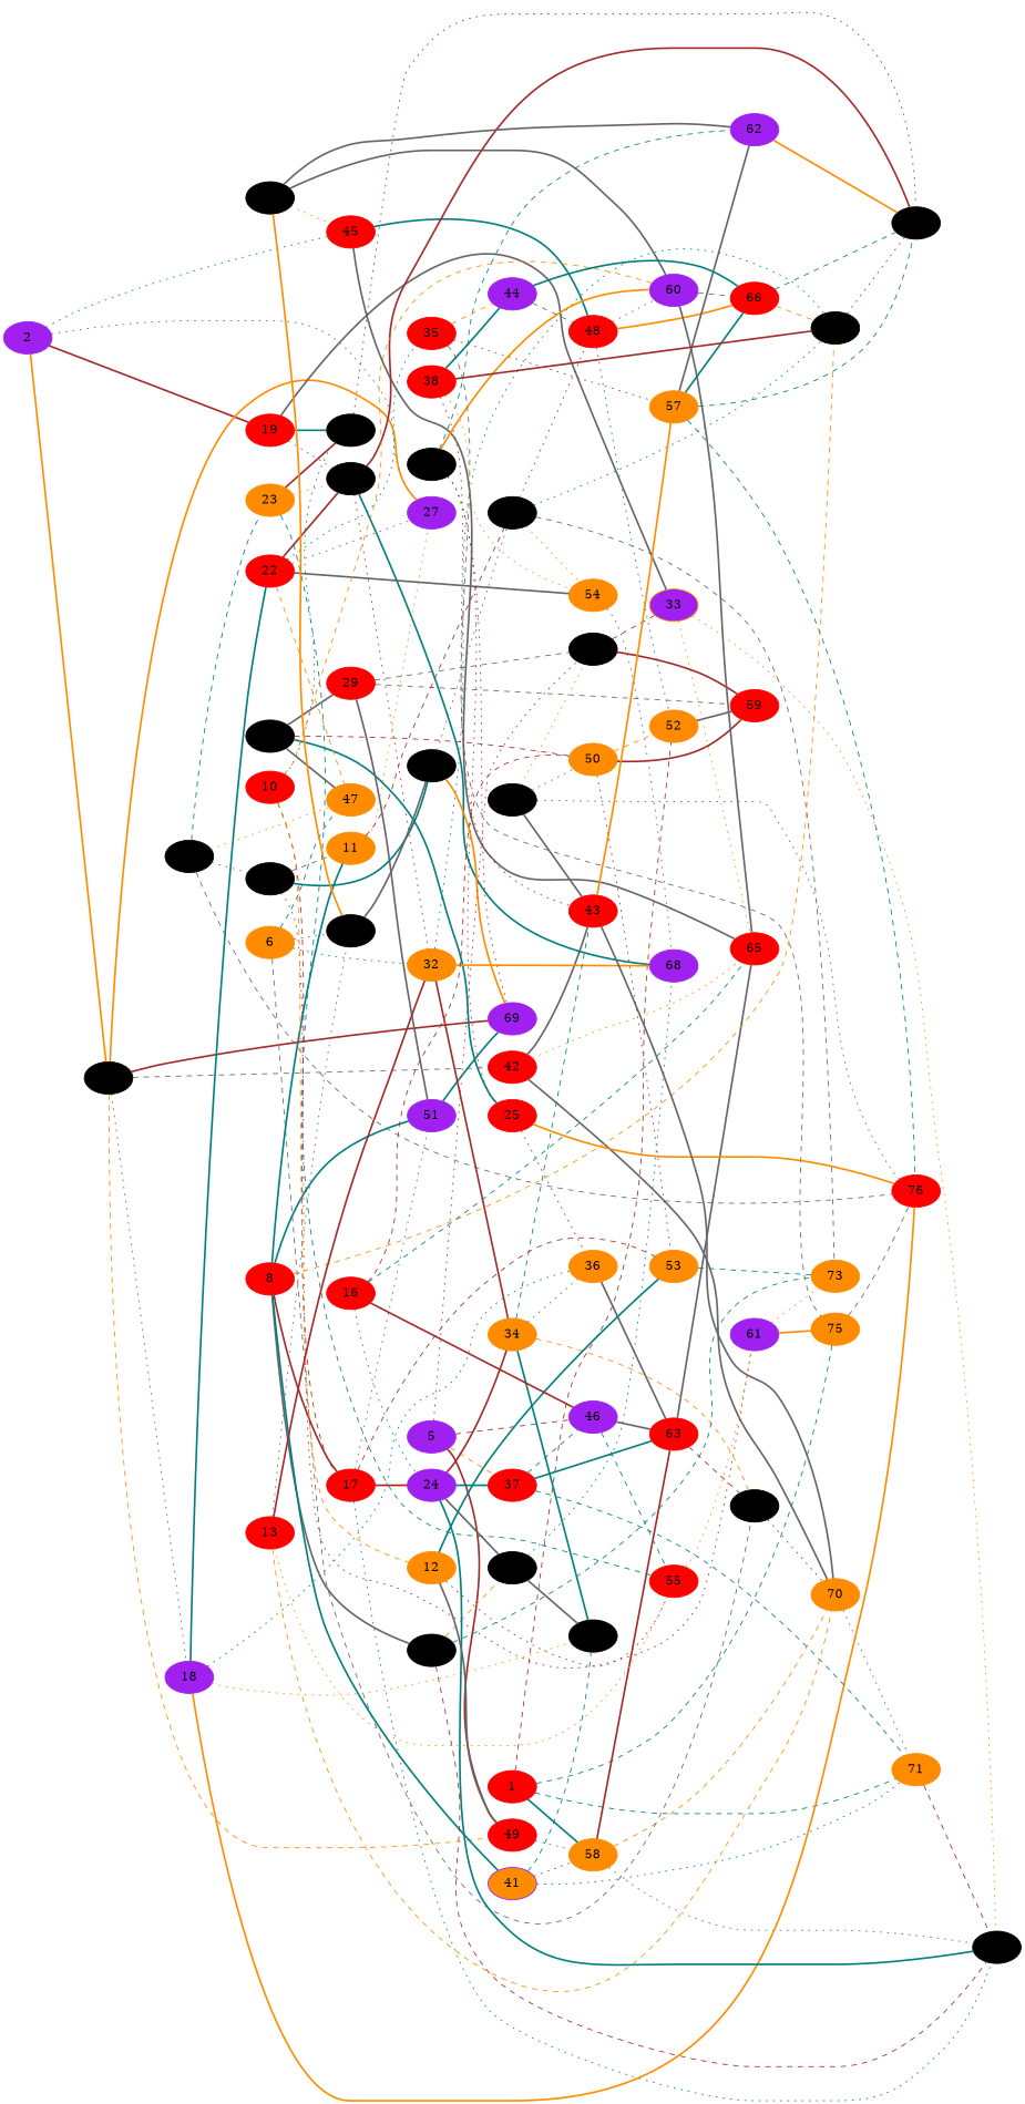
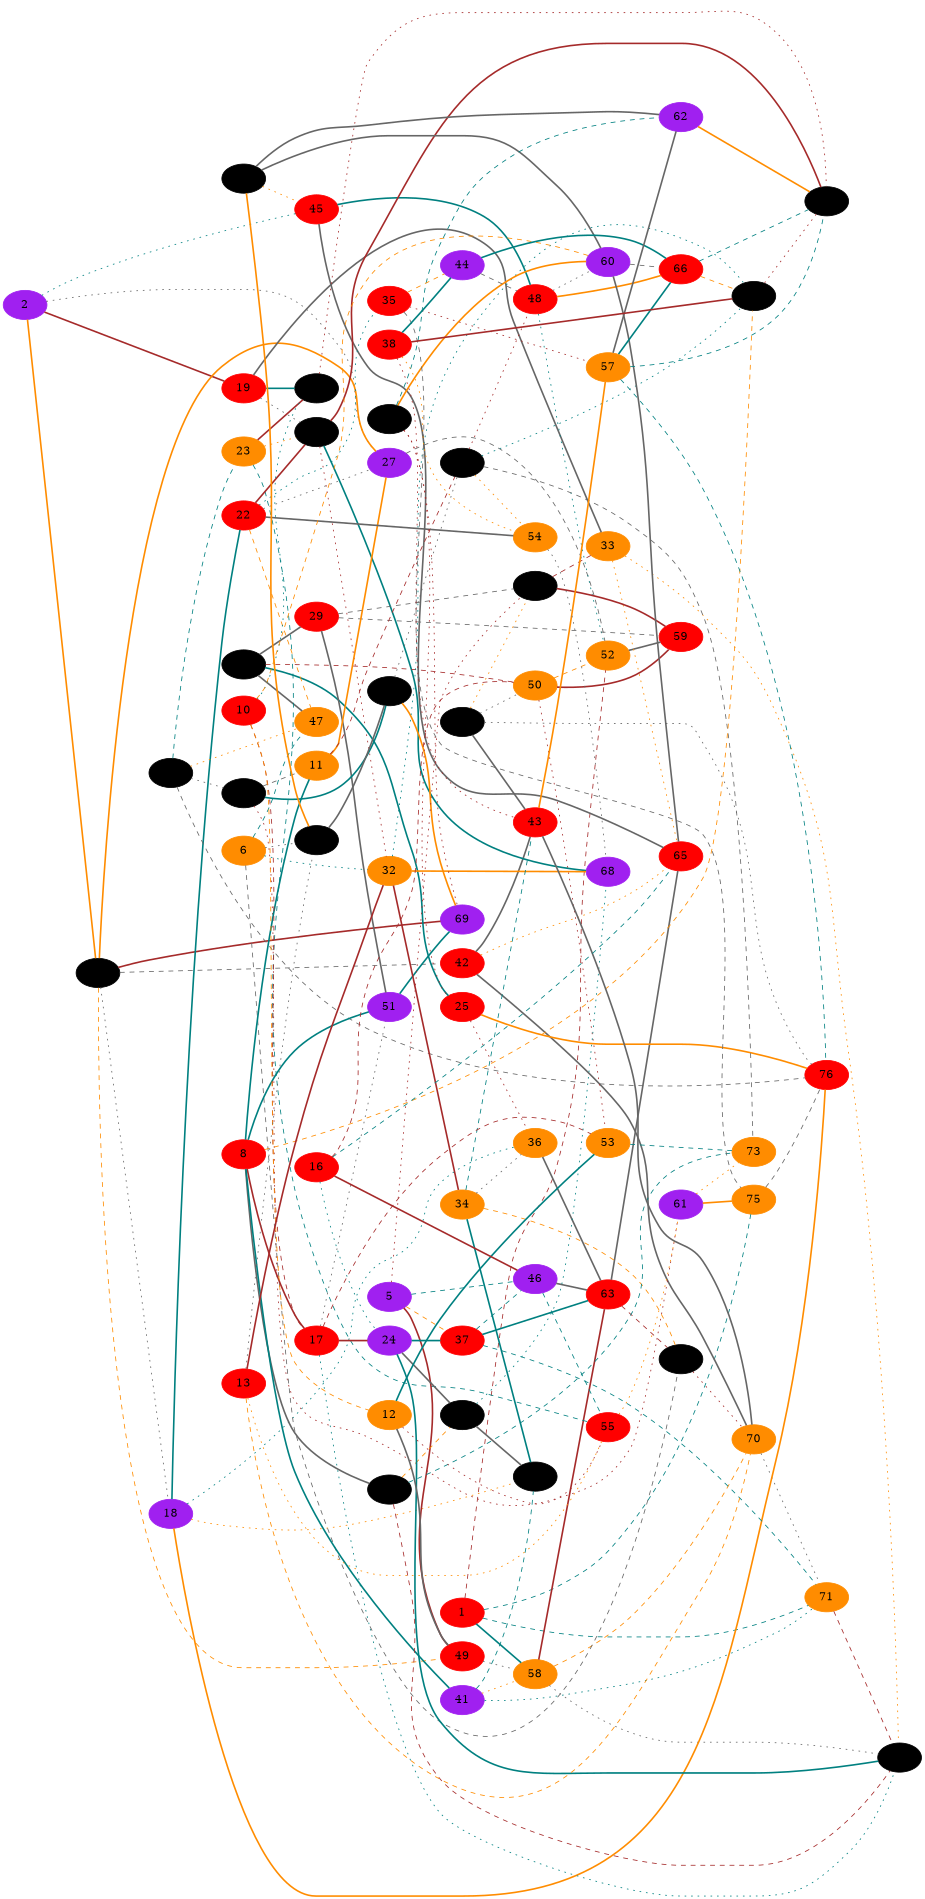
  graph {
    rankdir=LR
    node [color=red style=filled]
    edge [color=gray40 style=bold weight=1.0]
    52 [color=darkorange]
    1
    58 [color=darkorange]
    71 [color=darkorange]
    75 [color=darkorange]
    59
    70 [color=darkorange]
    77 [color=black]
    63
    76
    2 [color=purple]
    9 [color=black]
    19
    27 [color=purple]
    45
    49
    18 [color=purple]
    42
    69 [color=purple]
    56 [color=black]
    26 [color=black]
-   33 [color=darkorange fillcolor=purple]
+   33 [color=darkorange]
    65
    48
    3 [color=black]
    25
    29
    47 [color=darkorange]
    50 [color=darkorange]
    36 [color=darkorange]
    30 [color=black]
    51 [color=purple]
    53 [color=darkorange]
    4 [color=black]
    7 [color=black]
    23 [color=darkorange]
    11 [color=darkorange]
    31 [color=black]
    61 [color=purple]
    55
    5 [color=purple]
    37
    46 [color=purple]
    6 [color=darkorange]
    20 [color=black]
    32 [color=darkorange]
    64 [color=black]
    67 [color=black]
    34 [color=darkorange]
    68 [color=purple]
    39 [color=black]
    73 [color=darkorange]
    8
    17
    21 [color=black]
-   41 [color=purple fillcolor=darkorange]
+   41 [color=purple]
    24 [color=purple]
    40 [color=black]
    72 [color=black]
    74 [color=black]
    22
    43
    10
    12 [color=darkorange]
    60 [color=purple]
    66
    54 [color=darkorange]
    13
    14 [color=black]
    62 [color=purple]
    15 [color=black]
    16
    35
    44 [color=purple]
    57 [color=darkorange]
    28 [color=black]
    38
    52 -- 59 [weight=2.0]
    1 -- 52 [color=brown style=dashed]
    1 -- 58 [color=teal]
    1 -- 71 [color=teal style=dashed]
    1 -- 75 [color=teal style=dashed]
    58 -- 70 [color=darkorange style=dashed]
    58 -- 77 [style=dotted]
    58 -- 63 [color=brown]
    71 -- 77 [color=brown style=dashed]
    75 -- 76 [style=dashed]
    70 -- 71 [style=dotted]
    63 -- 65
    63 -- 64 [color=brown style=dashed]
    2 -- 9 [color=darkorange]
    2 -- 19 [color=brown]
    2 -- 27 [style=dotted]
    2 -- 45 [color=teal style=dotted]
    9 -- 27 [color=darkorange]
    9 -- 49 [color=darkorange style=dashed]
    9 -- 18 [style=dotted]
    9 -- 42 [style=dashed]
    9 -- 69 [color=brown]
    19 -- 56 [color=teal]
    19 -- 26 [style=dotted]
    19 -- 33
+   27 -- 52 [style=dashed]
    45 -- 65
    45 -- 48 [color=teal]
    49 -- 58 [style=dotted]
    18 -- 76 [color=darkorange]
    18 -- 36 [color=teal style=dotted]
    18 -- 72 [color=darkorange style=dotted]
    18 -- 22 [color=teal]
    42 -- 70
    42 -- 65 [color=darkorange style=dotted]
    42 -- 43
    56 -- 74 [color=brown style=dotted]
    26 -- 32 [color=brown style=dotted]
    26 -- 68 [color=teal]
    26 -- 74 [color=brown]
    33 -- 77 [color=darkorange style=dotted]
    33 -- 65 [color=darkorange style=dotted]
    48 -- 52 [color=teal style=dotted]
    48 -- 60 [style=dotted]
    48 -- 66 [color=darkorange]
    3 -- 25 [color=teal]
    3 -- 29
    3 -- 47
    3 -- 50 [color=brown style=dashed]
    25 -- 76 [color=darkorange]
    25 -- 36 [color=brown style=dotted]
    29 -- 59 [style=dashed]
    29 -- 30 [style=dashed]
    29 -- 51
    50 -- 52 [color=darkorange style=dashed]
    50 -- 59 [color=brown]
    50 -- 53 [color=brown style=dotted]
    36 -- 63
    30 -- 59 [color=brown weight=2.0]
    30 -- 33 [color=brown style=dashed]
    51 -- 69 [color=teal]
    53 -- 73 [color=teal style=dashed]
    4 -- 76 [style=dashed]
    4 -- 47 [color=darkorange style=dotted]
    4 -- 7 [style=dotted]
    4 -- 23 [color=teal style=dashed]
    7 -- 11 [style=dashed]
    7 -- 31 [color=teal]
    7 -- 61 [color=brown style=dotted]
    23 -- 56 [color=brown]
    23 -- 26 [color=darkorange style=dotted]
    23 -- 55 [color=teal style=dashed]
-   11 -- 27 [color=darkorange style=dotted]
+   11 -- 27 [color=darkorange]
    11 -- 39 [color=brown style=dashed]
    31 -- 69 [color=darkorange]
    31 -- 39 [style=dotted]
    61 -- 75 [color=darkorange]
    61 -- 73 [color=darkorange style=dotted]
    55 -- 61 [color=darkorange style=dotted]
    5 -- 49 [color=brown]
    5 -- 30 [color=brown style=dotted]
    5 -- 37 [color=darkorange style=dashed]
-   5 -- 46 [color=brown style=dashed]
+   5 -- 46 [color=teal style=dashed]
    37 -- 71 [color=teal style=dashed weight=2.0]
    37 -- 63 [color=teal]
    37 -- 46 [color=teal style=dashed]
    46 -- 63
    46 -- 55 [color=teal style=dashed weight=2.0]
    6 -- 47 [color=teal style=dashed]
    6 -- 20 [style=dotted]
    6 -- 32 [color=teal style=dotted]
    6 -- 64 [style=dashed]
    20 -- 31
    32 -- 67 [color=teal style=dotted]
    32 -- 34 [color=brown]
    32 -- 68 [color=darkorange]
    64 -- 70 [color=brown style=dotted]
    67 -- 74 [color=brown style=dotted]
    34 -- 36 [style=dotted]
    34 -- 64 [color=darkorange style=dashed]
    34 -- 72 [color=teal]
    34 -- 43 [color=teal style=dashed]
    39 -- 48 [color=brown style=dotted]
    39 -- 67 [color=teal style=dotted]
    39 -- 73 [style=dashed]
    39 -- 54 [color=darkorange style=dotted]
    8 -- 51 [color=teal]
    8 -- 11 [color=teal]
    8 -- 67 [color=darkorange style=dashed]
    8 -- 17 [color=brown]
    8 -- 21
    8 -- 41 [color=teal]
    17 -- 77 [color=teal style=dotted]
    17 -- 51 [style=dotted]
    17 -- 53 [color=brown style=dashed]
    17 -- 24 [color=brown]
    21 -- 77 [color=brown style=dashed]
    21 -- 73 [color=teal style=dashed]
    21 -- 40 [color=darkorange style=dashed]
-   41 -- 58 [color=brown style=dotted]
+   41 -- 58 [color=darkorange style=dotted]
    41 -- 71 [color=teal style=dotted]
    41 -- 72 [color=teal style=dashed]
    24 -- 77 [color=teal]
    24 -- 37 [color=teal]
-   24 -- 34 [color=brown]
    24 -- 40
    40 -- 68 [color=teal style=dotted]
    40 -- 72
    22 -- 27 [style=dotted]
    22 -- 26 [color=brown]
    22 -- 47 [color=darkorange style=dashed]
    22 -- 54
    22 -- 35 [color=teal style=dotted]
    43 -- 70
    43 -- 57 [color=darkorange]
    10 -- 56 [color=teal style=dotted]
    10 -- 17 [color=brown style=dashed]
    10 -- 12 [color=darkorange style=dashed]
    10 -- 60 [color=darkorange style=dashed]
    12 -- 49
    12 -- 53 [color=teal]
    12 -- 55 [color=brown style=dotted]
    60 -- 65
    60 -- 66 [style=dashed]
    66 -- 67 [color=darkorange style=dashed]
    66 -- 74 [color=teal style=dashed]
    54 -- 68 [style=dotted]
    13 -- 70 [color=darkorange style=dashed]
    13 -- 55 [color=darkorange style=dotted]
    13 -- 20 [style=dotted]
    13 -- 32 [color=brown]
    14 -- 45 [color=darkorange style=dotted]
    14 -- 20 [color=darkorange]
    14 -- 60
    14 -- 62
    62 -- 74 [color=darkorange]
    15 -- 69 [color=brown style=dotted]
    15 -- 25 [color=brown style=dotted]
    15 -- 60 [color=darkorange]
    15 -- 62 [color=teal style=dashed]
    16 -- 65 [color=teal style=dashed]
    16 -- 50 [color=brown style=dashed]
    16 -- 46 [color=brown]
    16 -- 24 [color=teal style=dotted]
    35 -- 75 [style=dashed]
    35 -- 44 [color=darkorange style=dashed]
    35 -- 57 [color=brown style=dotted]
    44 -- 48 [style=dashed]
    44 -- 66 [color=teal]
    57 -- 76 [color=teal style=dashed]
    57 -- 74 [color=teal style=dashed]
    57 -- 66 [color=teal]
    57 -- 62
    28 -- 76 [style=dotted]
    28 -- 50 [style=dotted]
    28 -- 30 [color=darkorange style=dotted]
    28 -- 43
    38 -- 67 [color=brown]
    38 -- 43 [color=brown style=dotted]
    38 -- 54 [color=darkorange style=dotted]
    38 -- 44 [color=teal]
  }
